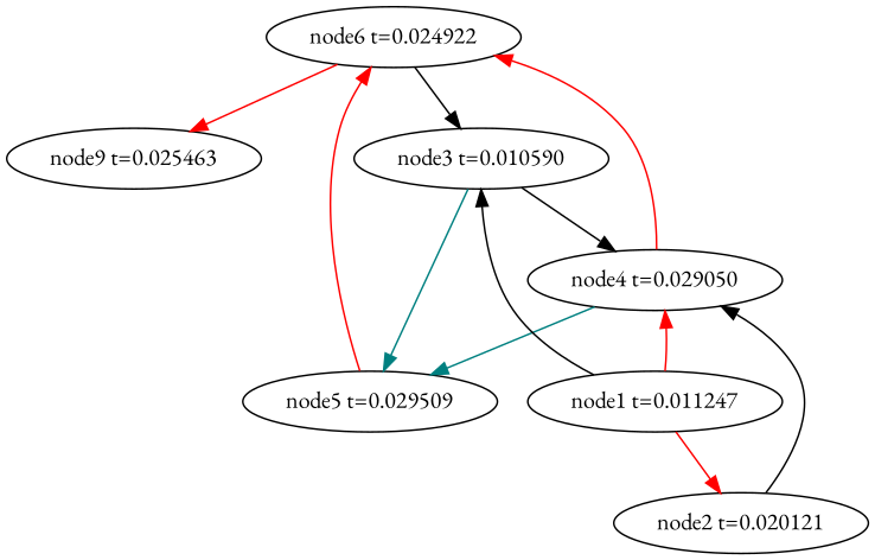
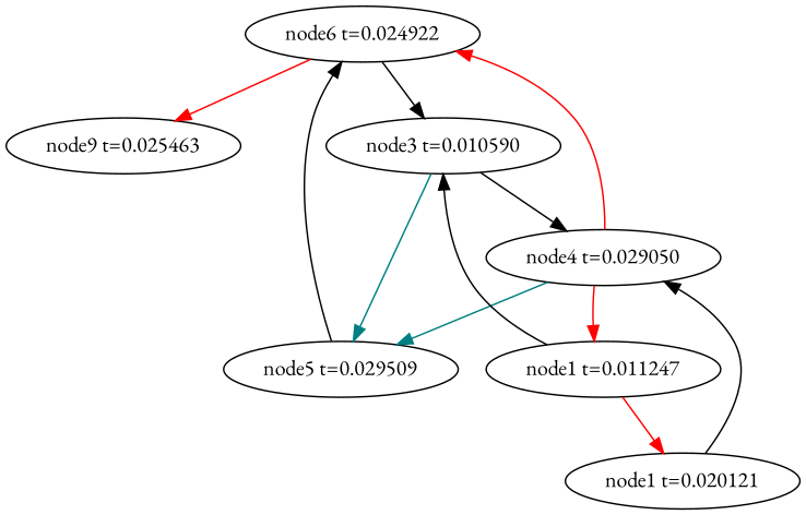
  digraph {
    fontname="EB Garamond"
    node [fontname="EB Garamond"]
    edge [color=red fontname="EB Garamond"]
    n1 [label="node9 t=0.025463"]
    n2 [label="node6 t=0.024922"]
    n3 [label="node3 t=0.010590"]
    n4 [label="node5 t=0.029509"]
    n5 [label="node4 t=0.029050"]
-   n6 [label="node2 t=0.020121"]
+   n6 [label="node1 t=0.020121"]
    n7 [label="node1 t=0.011247"]
    n2 -> n1
    n2 -> n3 [color=black]
    n3 -> n4 [color=teal]
    n3 -> n5 [color=black]
-   n4 -> n2
+   n4 -> n2 [color=black]
    n5 -> n2
    n5 -> n4 [color=teal]
    n6 -> n5 [color=black]
    n7 -> n3 [color=black]
-   n7 -> n5
+   n5 -> n7
    n7 -> n6
  }
